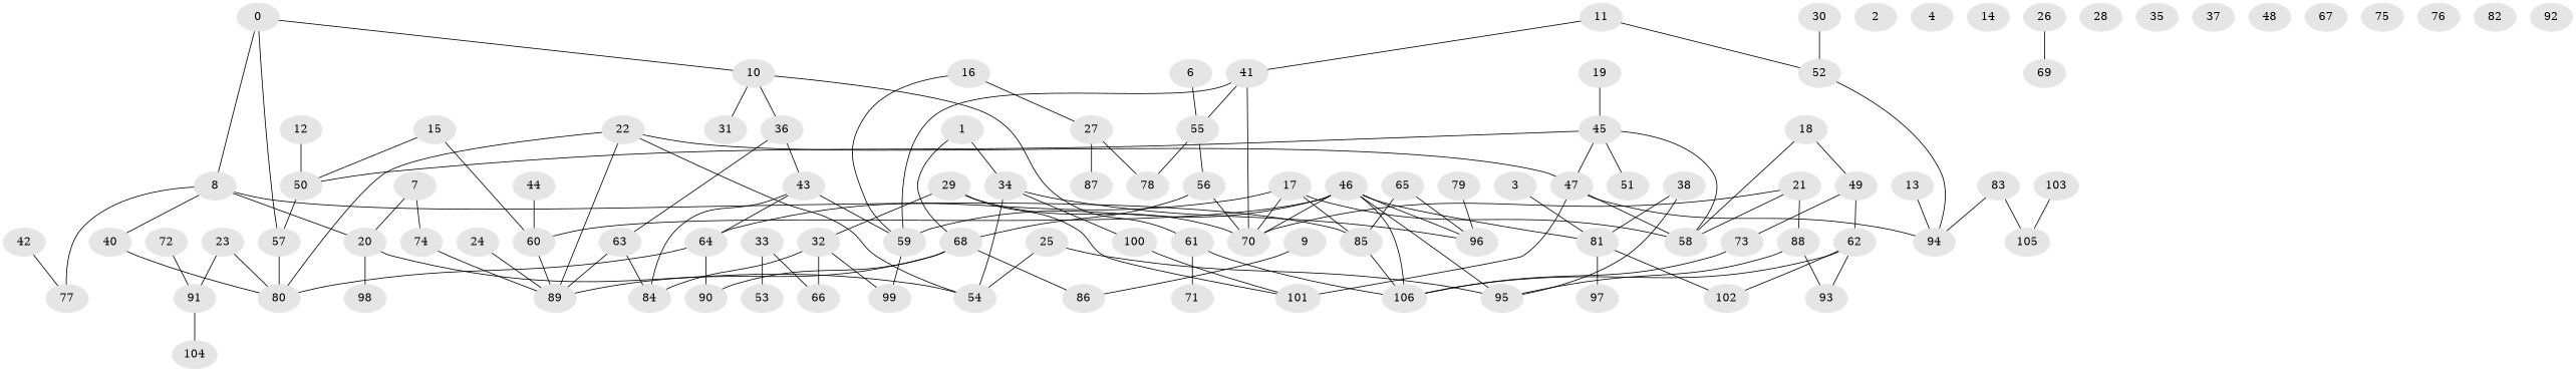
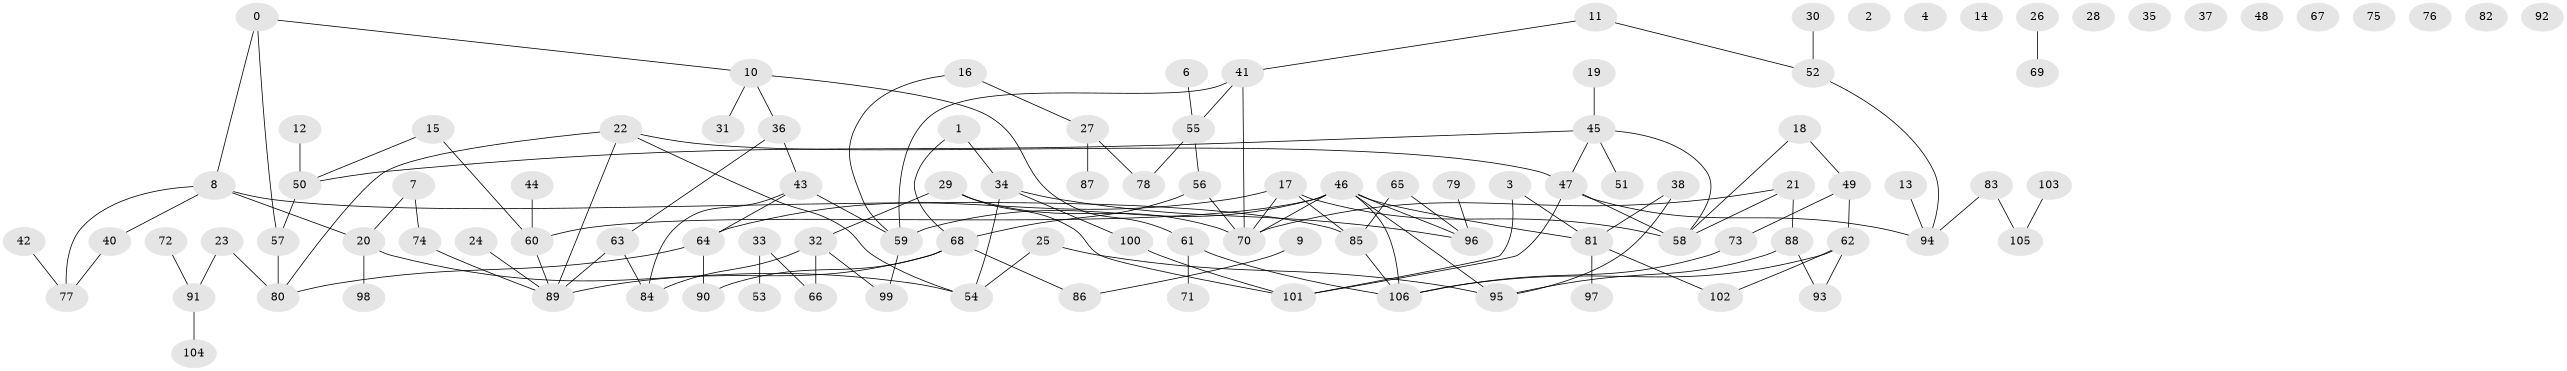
  graph {
    node [color=gray90 style=filled]
    1
    34
    68
    54
    96
    100
    86
    89
    90
    2
    3
    81
    101
    102
    97
    4
    n17 [label=0]
    8
    10
    57
    20
    40
    77
    85
    31
    36
    61
    80
    6
    55
    78
    56
    7
    74
    98
    106
    9
    43
    63
    71
    11
    41
    52
    59
    70
    94
    12
    50
    13
    14
    15
    60
    16
    27
    87
    99
    17
    58
    64
    18
    49
    62
    73
    19
    45
    47
    51
    21
    88
    95
    93
    22
    23
    91
    104
    24
    25
    26
    69
    28
    29
    32
    66
    84
    30
    33
    53
    35
    37
    38
    42
    44
    46
    48
    65
    67
    72
    75
    76
    79
    82
    83
    105
    92
    103
    1 -- 34
    1 -- 68
    34 -- 54
    34 -- 96
    34 -- 100
    68 -- 86
    68 -- 89
    68 -- 90
    100 -- 101
    3 -- 81
+   3 -- 101
    81 -- 102
    81 -- 97
    n17 -- 8
    n17 -- 10
    n17 -- 57
    8 -- 20
    8 -- 40
    8 -- 77
    8 -- 85
    10 -- 31
    10 -- 36
    10 -- 61
    57 -- 80
    20 -- 54
    20 -- 98
-   40 -- 80
+   40 -- 77
    85 -- 106
    36 -- 43
    36 -- 63
    61 -- 106
    61 -- 71
    6 -- 55
    55 -- 78
    55 -- 56
    56 -- 68
    56 -- 70
    7 -- 20
    7 -- 74
    74 -- 89
    9 -- 86
    43 -- 59
    43 -- 64
    43 -- 84
    63 -- 89
    63 -- 84
    11 -- 41
    11 -- 52
    41 -- 55
    41 -- 59
    41 -- 70
    52 -- 94
    59 -- 99
    12 -- 50
    50 -- 57
    13 -- 94
    15 -- 50
    15 -- 60
    60 -- 89
    16 -- 59
    16 -- 27
    27 -- 78
    27 -- 87
    17 -- 85
    17 -- 70
    17 -- 58
    17 -- 64
    64 -- 90
    64 -- 80
    18 -- 58
    18 -- 49
    49 -- 62
    49 -- 73
    62 -- 102
    62 -- 106
    62 -- 93
    73 -- 106
    19 -- 45
    45 -- 50
    45 -- 58
    45 -- 47
    45 -- 51
    47 -- 101
    47 -- 94
    47 -- 58
    21 -- 70
    21 -- 58
    21 -- 88
    88 -- 95
    88 -- 93
    22 -- 54
    22 -- 89
    22 -- 80
    22 -- 47
    23 -- 80
    23 -- 91
    91 -- 104
    24 -- 89
    25 -- 54
    25 -- 95
    26 -- 69
    29 -- 101
    29 -- 70
    29 -- 32
    32 -- 99
    32 -- 66
    32 -- 84
    30 -- 52
    33 -- 66
    33 -- 53
    38 -- 81
    38 -- 95
    42 -- 77
    44 -- 60
    46 -- 96
    46 -- 81
    46 -- 106
    46 -- 59
    46 -- 70
    46 -- 60
    46 -- 95
    65 -- 96
    65 -- 85
    72 -- 91
    79 -- 96
    83 -- 94
    83 -- 105
    103 -- 105
  }
